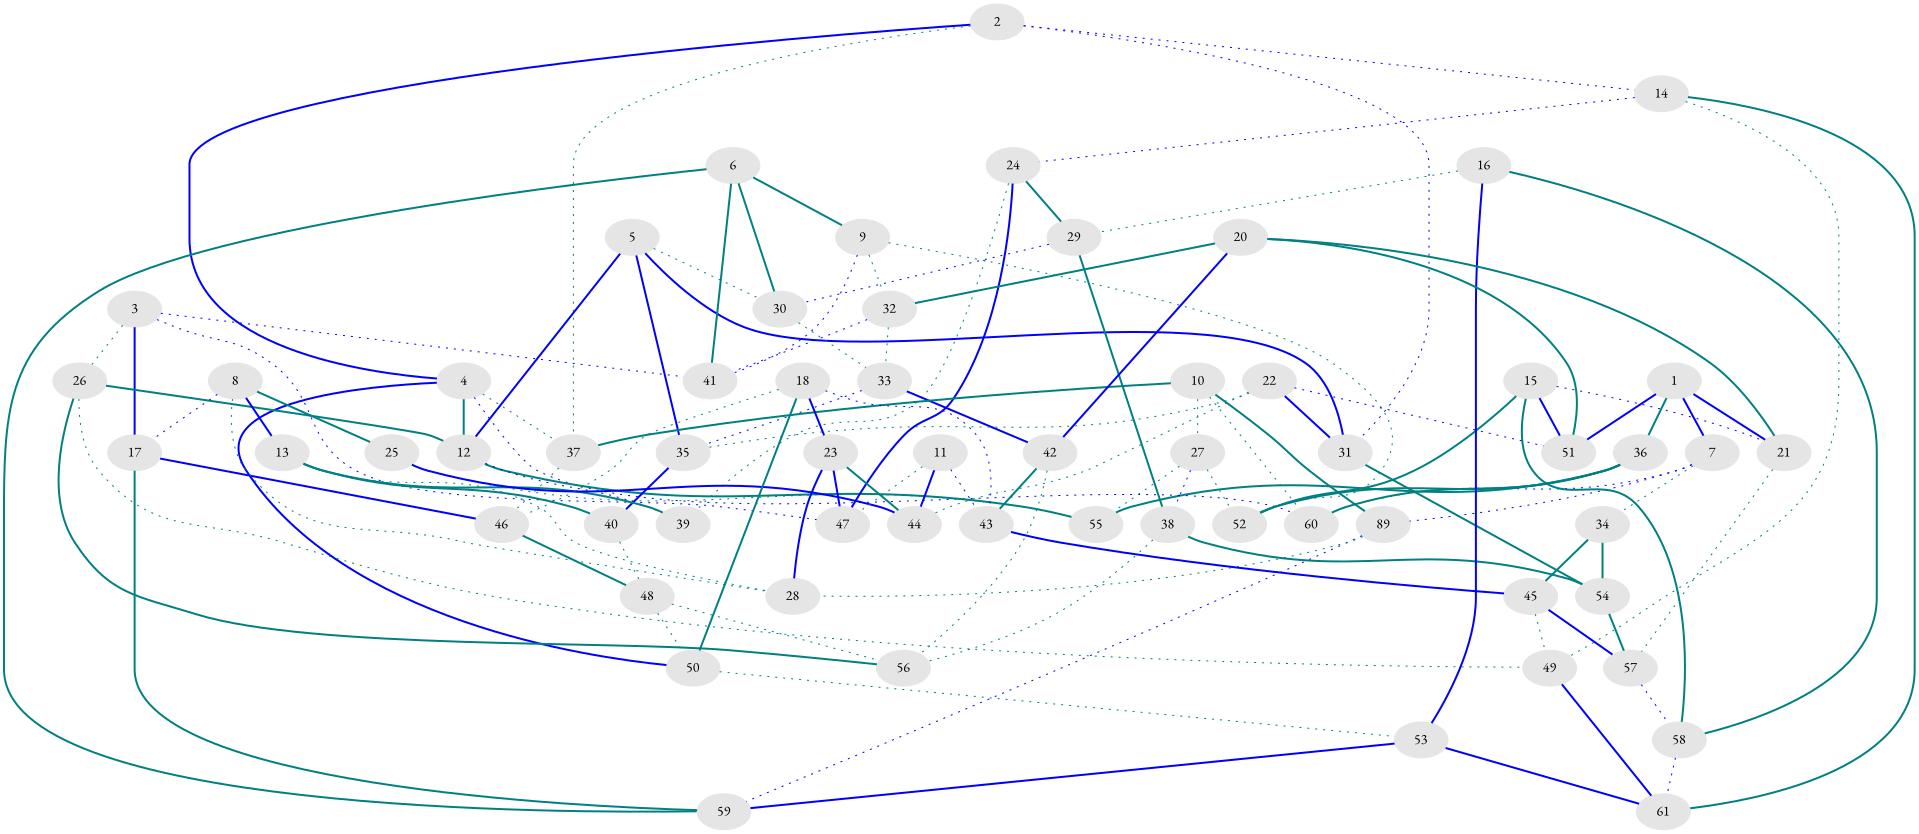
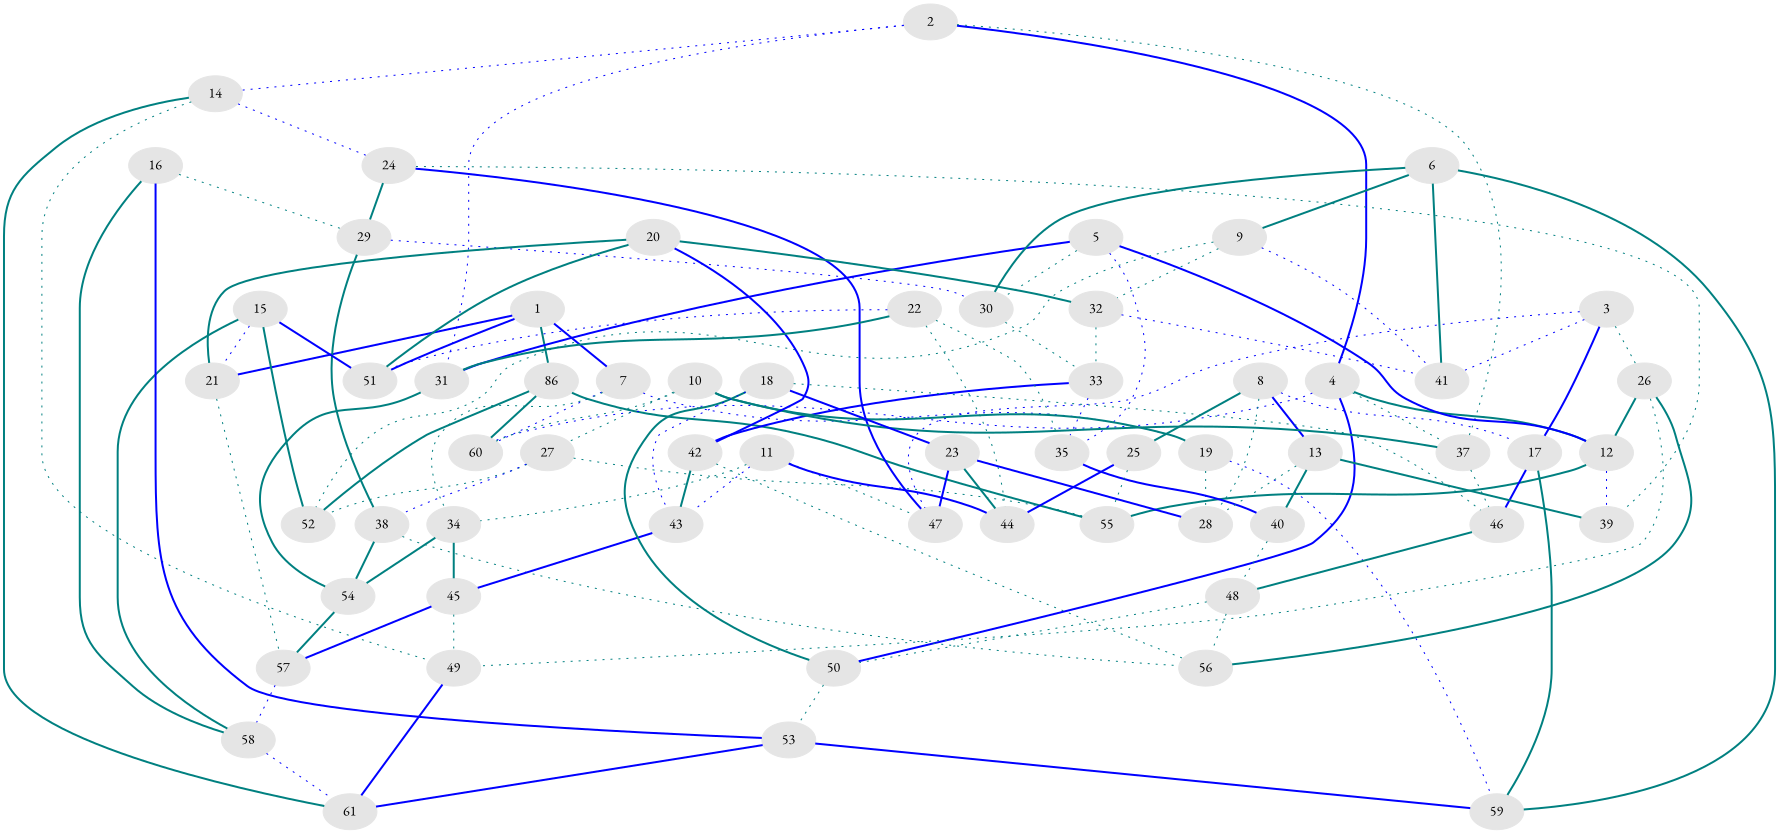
  graph {
    fontname="EB Garamond"
    node [color=gray90 fontname="EB Garamond" style=filled]
    edge [color=teal fontname="EB Garamond" style=bold]
    1
    7
    21
-   36
+   36 [label=86]
    51
    60
-   19 [label=89]
+   19
    34
    57
    52
    55
    2
    4
    14
    31
    37
    12
    50
    24
    49
    61
    54
    46
    3
    17
    26
    41
    47
    59
    56
    39
    53
    5
    30
    35
    33
    40
    6
    9
    32
    28
    45
    8
    13
    25
    44
    10
    27
    38
    11
    43
    48
    29
    15
    58
    16
    18
    23
    20
    42
    22
    1 -- 7 [color=blue]
    1 -- 21 [color=blue]
    1 -- 36
    1 -- 51 [color=blue]
    7 -- 60 [color=blue style=dotted]
    7 -- 19 [color=blue style=dotted]
    7 -- 34 [style=dotted]
    21 -- 57 [style=dotted]
    36 -- 60
    36 -- 52
    36 -- 55
    19 -- 59 [color=blue style=dotted]
    19 -- 28 [style=dotted]
    34 -- 54
    34 -- 45
    57 -- 58 [color=blue style=dotted]
    2 -- 4 [color=blue]
    2 -- 14 [color=blue style=dotted]
    2 -- 31 [color=blue style=dotted]
    2 -- 37 [style=dotted]
    4 -- 60 [color=blue style=dotted]
    4 -- 37 [style=dotted]
    4 -- 12
    4 -- 50 [color=blue]
    14 -- 24 [color=blue style=dotted]
    14 -- 49 [style=dotted]
    14 -- 61
    31 -- 54
    37 -- 46 [style=dotted]
    12 -- 55
    12 -- 39 [color=blue style=dotted]
    50 -- 53 [style=dotted]
    24 -- 47 [color=blue]
    24 -- 39 [style=dotted]
    24 -- 29
    49 -- 61 [color=blue]
    54 -- 57
    46 -- 48
    3 -- 17 [color=blue]
    3 -- 26 [style=dotted]
    3 -- 41 [color=blue style=dotted]
    3 -- 47 [color=blue style=dotted]
    17 -- 46 [color=blue]
    17 -- 59
    26 -- 12
    26 -- 49 [style=dotted]
    26 -- 56
    53 -- 61 [color=blue]
    53 -- 59 [color=blue]
    5 -- 31 [color=blue]
    5 -- 12 [color=blue]
    5 -- 30 [style=dotted]
-   5 -- 35 [color=blue]
+   5 -- 35 [color=blue style=dotted]
    30 -- 33 [style=dotted]
    35 -- 40 [color=blue]
    33 -- 35 [color=blue style=dotted]
    33 -- 42 [color=blue]
    40 -- 48 [style=dotted]
    6 -- 41
    6 -- 59
    6 -- 30
    6 -- 9
    9 -- 52 [style=dotted]
    9 -- 41 [color=blue style=dotted]
    9 -- 32 [style=dotted]
    32 -- 41 [color=blue style=dotted]
    32 -- 33 [style=dotted]
    45 -- 57 [color=blue]
    45 -- 49 [style=dotted]
    8 -- 17 [color=blue style=dotted]
    8 -- 28 [style=dotted]
    8 -- 13 [color=blue]
    8 -- 25
    13 -- 39
    13 -- 40
    13 -- 28 [style=dotted]
    25 -- 55 [style=dotted]
    25 -- 44 [color=blue]
    10 -- 60 [style=dotted]
    10 -- 19
    10 -- 37
    10 -- 27 [style=dotted]
    27 -- 52 [style=dotted]
    27 -- 55 [style=dotted]
    27 -- 38 [color=blue style=dotted]
    38 -- 54
    38 -- 56 [style=dotted]
+   11 -- 34 [style=dotted]
    11 -- 47 [style=dotted]
    11 -- 44 [color=blue]
    11 -- 43 [color=blue style=dotted]
    43 -- 45 [color=blue]
    48 -- 50 [style=dotted]
    48 -- 56 [style=dotted]
    29 -- 30 [color=blue style=dotted]
    29 -- 38
    15 -- 21 [color=blue style=dotted]
    15 -- 51 [color=blue]
    15 -- 52
    15 -- 58
    58 -- 61 [color=blue style=dotted]
    16 -- 53 [color=blue]
    16 -- 29 [style=dotted]
    16 -- 58
    18 -- 50
    18 -- 46 [style=dotted]
    18 -- 43 [color=blue style=dotted]
    18 -- 23 [color=blue]
    23 -- 47 [color=blue]
    23 -- 28 [color=blue]
    23 -- 44
    20 -- 21
    20 -- 51
    20 -- 32
    20 -- 42 [color=blue]
    42 -- 56 [style=dotted]
    42 -- 43
    22 -- 51 [color=blue style=dotted]
-   22 -- 31 [color=blue]
+   22 -- 31
    22 -- 35 [style=dotted]
    22 -- 44 [style=dotted]
  }
